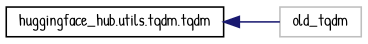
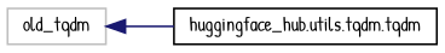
  digraph {
    rankdir=LR
    fontname="Patrick Hand"
    node [fillcolor=white fontname="Patrick Hand" fontsize=10 shape=record style=filled]
    n1 [color=grey75 height=0.2 label=old_tqdm width=0.4]
    n2 [color=black height=0.2 label="huggingface_hub.utils.tqdm.tqdm" width=0.4]
-   n2 -> n1 [color=midnightblue dir=back fontname="Patrick Hand" fontsize=10 labelfontname=Helvetica labelfontsize=10 style=solid]
+   n1 -> n2 [color=midnightblue dir=back fontname="Patrick Hand" fontsize=10 labelfontname=Helvetica labelfontsize=10 style=solid]
  }
